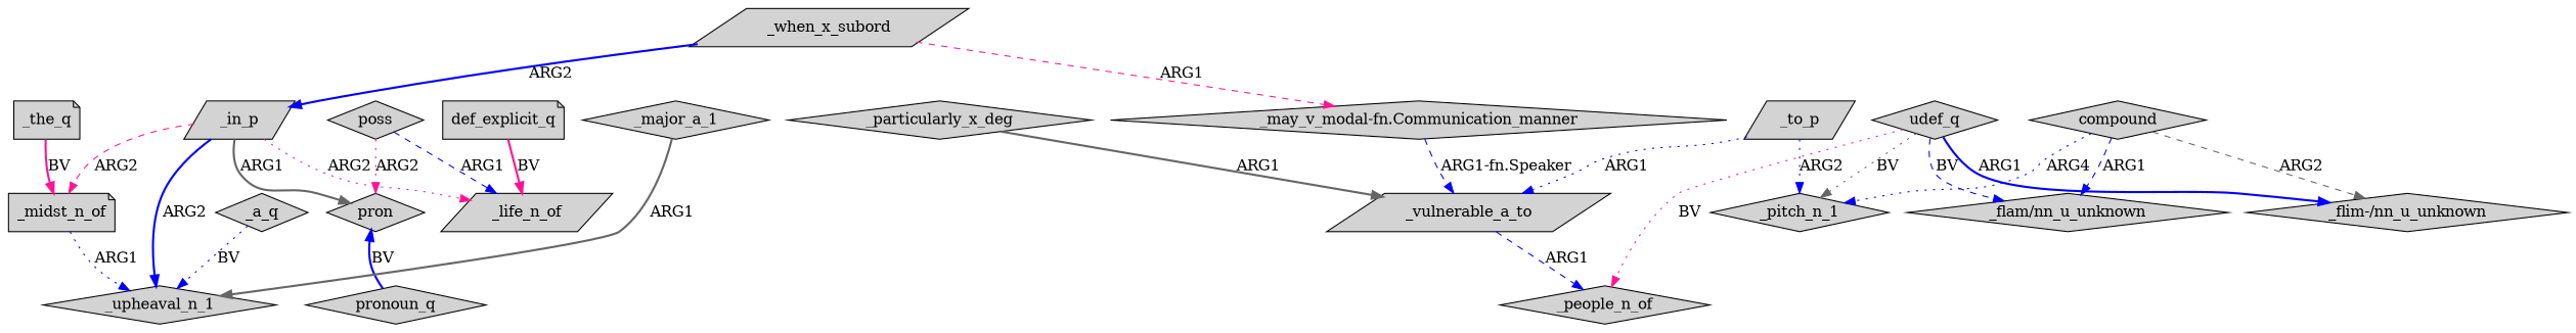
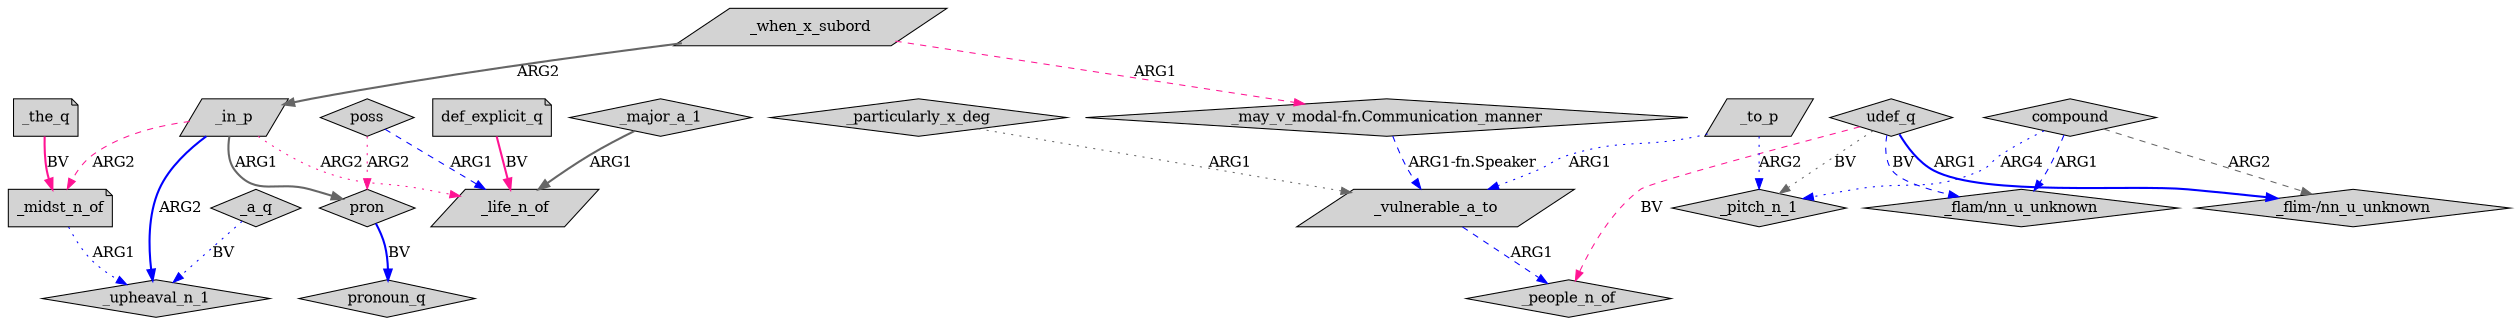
  digraph {
    node [shape=diamond style=filled]
    edge [color=blue style=dashed]
    udef_q
    _people_n_of
    "_flam/nn_u_unknown"
    _pitch_n_1
    "_flim-/nn_u_unknown"
    compound
    _midst_n_of [shape=note]
    _upheaval_n_1
    _vulnerable_a_to [shape=parallelogram]
    _life_n_of [shape=parallelogram]
    poss
    pron
    _a_q
    _in_p [shape=parallelogram]
    pronoun_q
    def_explicit_q [shape=note]
    "_may_v_modal-fn.Communication_manner"
    _the_q [shape=note]
    _particularly_x_deg
    _to_p [shape=parallelogram]
    _when_x_subord [shape=parallelogram]
    _major_a_1
-   udef_q -> _people_n_of [color=deeppink label=BV style=dotted]
+   udef_q -> _people_n_of [color=deeppink label=BV]
    udef_q -> "_flam/nn_u_unknown" [label=BV]
    udef_q -> _pitch_n_1 [color=gray40 label=BV style=dotted]
    udef_q -> "_flim-/nn_u_unknown" [label=ARG1 style=bold]
    compound -> "_flam/nn_u_unknown" [label=ARG1]
    compound -> _pitch_n_1 [label=ARG4 style=dotted]
    compound -> "_flim-/nn_u_unknown" [color=gray40 label=ARG2]
    _midst_n_of -> _upheaval_n_1 [label=ARG1 style=dotted]
    _vulnerable_a_to -> _people_n_of [label=ARG1]
    poss -> _life_n_of [label=ARG1]
    poss -> pron [color=deeppink label=ARG2 style=dotted]
    _a_q -> _upheaval_n_1 [label=BV style=dotted]
    _in_p -> _midst_n_of [color=deeppink label=ARG2]
    _in_p -> _upheaval_n_1 [label=ARG2 style=bold]
    _in_p -> _life_n_of [color=deeppink label=ARG2 style=dotted]
    _in_p -> pron [color=gray40 label=ARG1 style=bold]
-   pronoun_q -> pron [label=BV style=bold]
+   pron -> pronoun_q [label=BV style=bold]
    def_explicit_q -> _life_n_of [color=deeppink label=BV style=bold]
    "_may_v_modal-fn.Communication_manner" -> _vulnerable_a_to [label="ARG1-fn.Speaker"]
    _the_q -> _midst_n_of [color=deeppink label=BV style=bold]
-   _particularly_x_deg -> _vulnerable_a_to [color=gray40 label=ARG1 style=bold]
+   _particularly_x_deg -> _vulnerable_a_to [color=gray40 label=ARG1 style=dotted]
    _to_p -> _pitch_n_1 [label=ARG2 style=dotted]
    _to_p -> _vulnerable_a_to [label=ARG1 style=dotted]
-   _when_x_subord -> _in_p [label=ARG2 style=bold]
+   _when_x_subord -> _in_p [color=gray40 label=ARG2 style=bold]
    _when_x_subord -> "_may_v_modal-fn.Communication_manner" [color=deeppink label=ARG1]
-   _major_a_1 -> _upheaval_n_1 [color=gray40 label=ARG1 style=bold]
+   _major_a_1 -> _life_n_of [color=gray40 label=ARG1 style=bold]
  }
